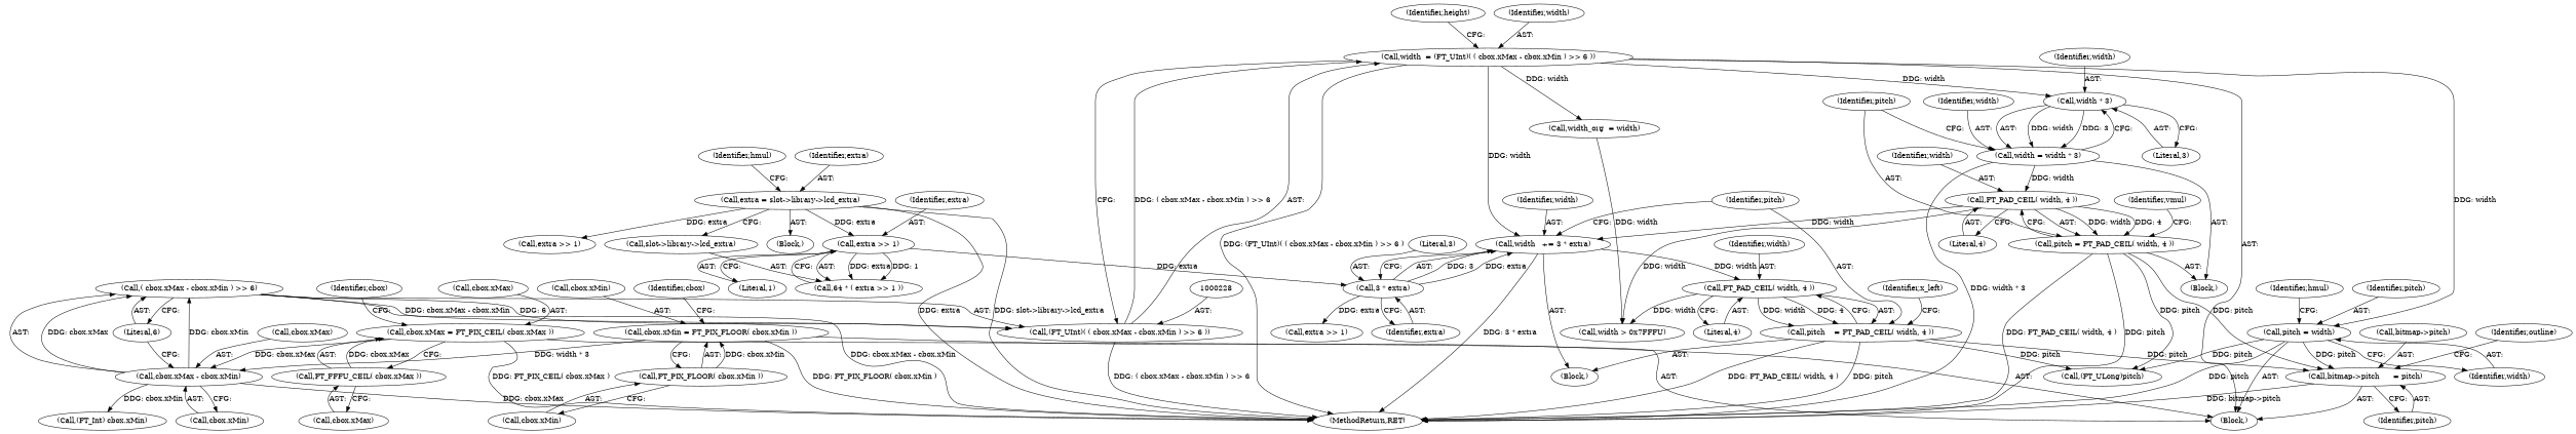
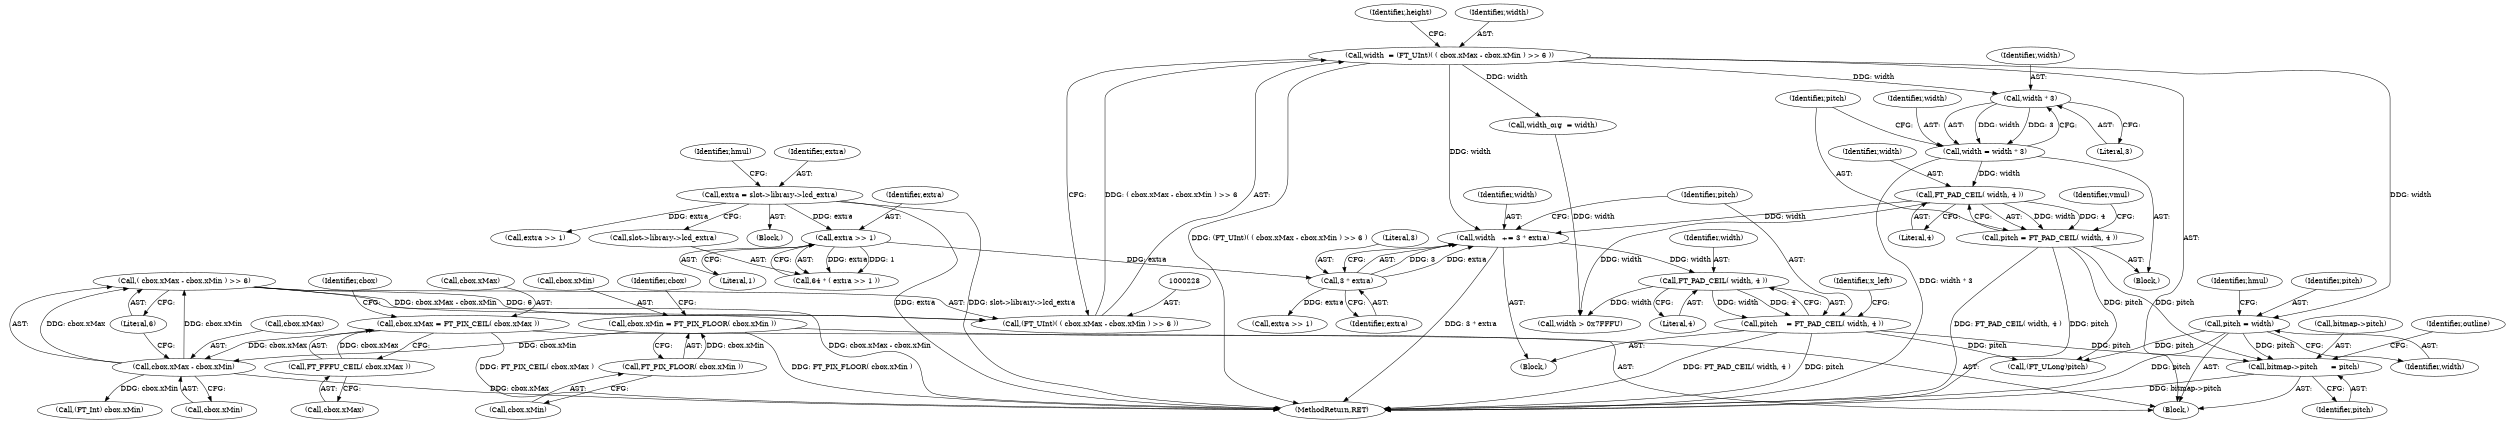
  digraph {
    n1 [label="(Call,bitmap->pitch      = pitch)"]
    n2 [label="(MethodReturn,RET)"]
    n3 [label="(Identifier,pitch)"]
    n4 [label="(Block,)"]
    n5 [label="(Call,pitch = width)"]
    n6 [label="(Call,(FT_ULong)pitch)"]
    n7 [label="(Identifier,width)"]
    n8 [label="(Call,width  = (FT_UInt)( ( cbox.xMax - cbox.xMin ) >> 6 ))"]
    n9 [label="(Call,(FT_UInt)( ( cbox.xMax - cbox.xMin ) >> 6 ))"]
    n10 [label="(Call,width * 3)"]
    n11 [label="(Call,width   += 3 * extra)"]
    n12 [label="(Call,width_org  = width)"]
    n13 [label="(Call,width = width * 3)"]
    n14 [label="(Literal,3)"]
    n15 [label="(Call,FT_PAD_CEIL( width, 4 ))"]
    n16 [label="(Block,)"]
    n17 [label="(Call,3 * extra)"]
    n18 [label="(Call,width > 0x7FFFU)"]
    n19 [label="(Call,( cbox.xMax - cbox.xMin ) >> 6)"]
    n20 [label="(Literal,6)"]
    n21 [label="(Call,cbox.xMax - cbox.xMin)"]
    n22 [label="(Call,(FT_Int) cbox.xMin)"]
    n23 [label="(Call,cbox.xMin)"]
    n24 [label="(Call,cbox.xMax = FT_PIX_CEIL( cbox.xMax ))"]
    n25 [label="(Call,FT_FFFU_CEIL( cbox.xMax ))"]
    n26 [label="(Call,cbox.xMax)"]
    n27 [label="(Call,cbox.xMin = FT_PIX_FLOOR( cbox.xMin ))"]
    n28 [label="(Call,FT_PIX_FLOOR( cbox.xMin ))"]
    n29 [label="(Call,cbox.xMin)"]
    n30 [label="(Call,pitch = FT_PAD_CEIL( width, 4 ))"]
    n31 [label="(Call,FT_PAD_CEIL( width, 4 ))"]
    n32 [label="(Block,)"]
    n33 [label="(Literal,4)"]
    n34 [label="(Call,pitch    = FT_PAD_CEIL( width, 4 ))"]
    n35 [label="(Literal,4)"]
    n36 [label="(Identifier,extra)"]
    n37 [label="(Call,extra >> 1)"]
    n38 [label="(Call,extra >> 1)"]
    n39 [label="(Literal,1)"]
    n40 [label="(Call,64 * ( extra >> 1 ))"]
    n41 [label="(Call,extra = slot->library->lcd_extra)"]
    n42 [label="(Call,extra >> 1)"]
    n43 [label="(Block,)"]
    n44 [label="(Call,slot->library->lcd_extra)"]
    n45 [label="(Identifier,pitch)"]
    n46 [label="(Identifier,cbox)"]
    n47 [label="(Call,cbox.xMax)"]
    n48 [label="(Identifier,pitch)"]
    n49 [label="(Literal,3)"]
    n50 [label="(Identifier,extra)"]
    n51 [label="(Identifier,hmul)"]
    n52 [label="(Call,cbox.xMin)"]
    n53 [label="(Identifier,width)"]
    n54 [label="(Identifier,width)"]
    n55 [label="(Identifier,cbox)"]
    n56 [label="(Identifier,pitch)"]
    n57 [label="(Identifier,width)"]
    n58 [label="(Identifier,width)"]
    n59 [label="(Identifier,height)"]
    n60 [label="(Call,cbox.xMax)"]
    n61 [label="(Identifier,extra)"]
    n62 [label="(Identifier,vmul)"]
    n63 [label="(Identifier,hmul)"]
    n64 [label="(Identifier,width)"]
    n65 [label="(Identifier,x_left)"]
    n66 [label="(Identifier,outline)"]
    n67 [label="(Identifier,width)"]
    n68 [label="(Call,bitmap->pitch)"]
    1000228
    n1 -> n2 [label="DDG: bitmap->pitch"]
    n1 -> n3 [label="CFG: "]
    n1 -> n4 [label="AST: "]
    n3 -> n1 [label="AST: "]
    n5 -> n1 [label="DDG: pitch"]
    n5 -> n2 [label="DDG: pitch"]
    n5 -> n4 [label="AST: "]
    n5 -> n6 [label="DDG: pitch"]
    n5 -> n7 [label="CFG: "]
    n7 -> n5 [label="AST: "]
    n8 -> n2 [label="DDG: (FT_UInt)( ( cbox.xMax - cbox.xMin ) >> 6 )"]
    n8 -> n4 [label="AST: "]
    n8 -> n5 [label="DDG: width"]
    n8 -> n9 [label="CFG: "]
    n8 -> n10 [label="DDG: width"]
    n8 -> n11 [label="DDG: width"]
    n8 -> n12 [label="DDG: width"]
-   n9 -> n2 [label="DDG: ( cbox.xMax - cbox.xMin ) >> 6"]
    n9 -> n8 [label="AST: "]
    n9 -> n8 [label="DDG: ( cbox.xMax - cbox.xMin ) >> 6"]
    n10 -> n13 [label="AST: "]
    n10 -> n13 [label="DDG: width"]
    n10 -> n13 [label="DDG: 3"]
    n10 -> n14 [label="CFG: "]
    n11 -> n2 [label="DDG: 3 * extra"]
    n11 -> n15 [label="DDG: width"]
    n11 -> n16 [label="AST: "]
    n11 -> n17 [label="CFG: "]
    n12 -> n18 [label="DDG: width"]
    n13 -> n2 [label="DDG: width * 3"]
    n13 -> n10 [label="CFG: "]
    n13 -> n31 [label="DDG: width"]
    n13 -> n32 [label="AST: "]
    n14 -> n10 [label="AST: "]
    n15 -> n18 [label="DDG: width"]
    n15 -> n34 [label="AST: "]
    n15 -> n34 [label="DDG: width"]
    n15 -> n34 [label="DDG: 4"]
    n15 -> n35 [label="CFG: "]
    n17 -> n11 [label="AST: "]
    n17 -> n11 [label="DDG: 3"]
    n17 -> n11 [label="DDG: extra"]
    n17 -> n36 [label="CFG: "]
    n17 -> n37 [label="DDG: extra"]
    n19 -> n2 [label="DDG: cbox.xMax - cbox.xMin"]
    n19 -> n9 [label="AST: "]
    n19 -> n9 [label="DDG: cbox.xMax - cbox.xMin"]
    n19 -> n9 [label="DDG: 6"]
    n19 -> n20 [label="CFG: "]
    n20 -> n19 [label="AST: "]
    n20 -> n21 [label="CFG: "]
    n21 -> n2 [label="DDG: cbox.xMax"]
    n21 -> n19 [label="AST: "]
    n21 -> n19 [label="DDG: cbox.xMax"]
    n21 -> n19 [label="DDG: cbox.xMin"]
    n21 -> n22 [label="DDG: cbox.xMin"]
    n21 -> n23 [label="CFG: "]
    n23 -> n21 [label="AST: "]
    n24 -> n2 [label="DDG: FT_PIX_CEIL( cbox.xMax )"]
    n24 -> n4 [label="AST: "]
    n24 -> n21 [label="DDG: cbox.xMax"]
    n24 -> n25 [label="CFG: "]
    n25 -> n24 [label="AST: "]
    n25 -> n24 [label="DDG: cbox.xMax"]
    n25 -> n26 [label="CFG: "]
    n26 -> n25 [label="AST: "]
    n27 -> n2 [label="DDG: FT_PIX_FLOOR( cbox.xMin )"]
    n27 -> n4 [label="AST: "]
-   n27 -> n21 [label="DDG: width * 3"]
+   n27 -> n21 [label="DDG: cbox.xMin"]
    n27 -> n28 [label="CFG: "]
    n28 -> n27 [label="AST: "]
    n28 -> n27 [label="DDG: cbox.xMin"]
    n28 -> n29 [label="CFG: "]
    n29 -> n28 [label="AST: "]
    n30 -> n1 [label="DDG: pitch"]
    n30 -> n2 [label="DDG: FT_PAD_CEIL( width, 4 )"]
    n30 -> n2 [label="DDG: pitch"]
    n30 -> n6 [label="DDG: pitch"]
    n30 -> n31 [label="CFG: "]
    n30 -> n32 [label="AST: "]
    n31 -> n11 [label="DDG: width"]
    n31 -> n18 [label="DDG: width"]
    n31 -> n30 [label="AST: "]
    n31 -> n30 [label="DDG: width"]
    n31 -> n30 [label="DDG: 4"]
    n31 -> n33 [label="CFG: "]
    n33 -> n31 [label="AST: "]
    n34 -> n1 [label="DDG: pitch"]
    n34 -> n2 [label="DDG: FT_PAD_CEIL( width, 4 )"]
    n34 -> n2 [label="DDG: pitch"]
    n34 -> n6 [label="DDG: pitch"]
    n34 -> n15 [label="CFG: "]
    n34 -> n16 [label="AST: "]
    n35 -> n15 [label="AST: "]
    n36 -> n17 [label="AST: "]
    n38 -> n17 [label="DDG: extra"]
    n38 -> n39 [label="CFG: "]
    n38 -> n40 [label="AST: "]
    n38 -> n40 [label="DDG: extra"]
    n38 -> n40 [label="DDG: 1"]
    n39 -> n38 [label="AST: "]
    n40 -> n38 [label="CFG: "]
    n41 -> n2 [label="DDG: slot->library->lcd_extra"]
    n41 -> n2 [label="DDG: extra"]
    n41 -> n38 [label="DDG: extra"]
    n41 -> n42 [label="DDG: extra"]
    n41 -> n43 [label="AST: "]
    n41 -> n44 [label="CFG: "]
    n44 -> n40 [label="AST: "]
    n45 -> n11 [label="CFG: "]
    n45 -> n34 [label="AST: "]
    n46 -> n24 [label="CFG: "]
    n47 -> n21 [label="AST: "]
    n48 -> n13 [label="CFG: "]
    n48 -> n30 [label="AST: "]
    n49 -> n17 [label="AST: "]
    n50 -> n41 [label="AST: "]
    n51 -> n5 [label="CFG: "]
    n52 -> n27 [label="AST: "]
    n53 -> n15 [label="AST: "]
    n54 -> n13 [label="AST: "]
    n55 -> n27 [label="CFG: "]
    n56 -> n5 [label="AST: "]
    n57 -> n10 [label="AST: "]
    n58 -> n31 [label="AST: "]
    n59 -> n8 [label="CFG: "]
    n60 -> n24 [label="AST: "]
    n61 -> n38 [label="AST: "]
    n62 -> n30 [label="CFG: "]
    n63 -> n41 [label="CFG: "]
    n64 -> n11 [label="AST: "]
    n65 -> n34 [label="CFG: "]
    n66 -> n1 [label="CFG: "]
    n67 -> n8 [label="AST: "]
    n68 -> n1 [label="AST: "]
    1000228 -> n9 [label="AST: "]
  }
